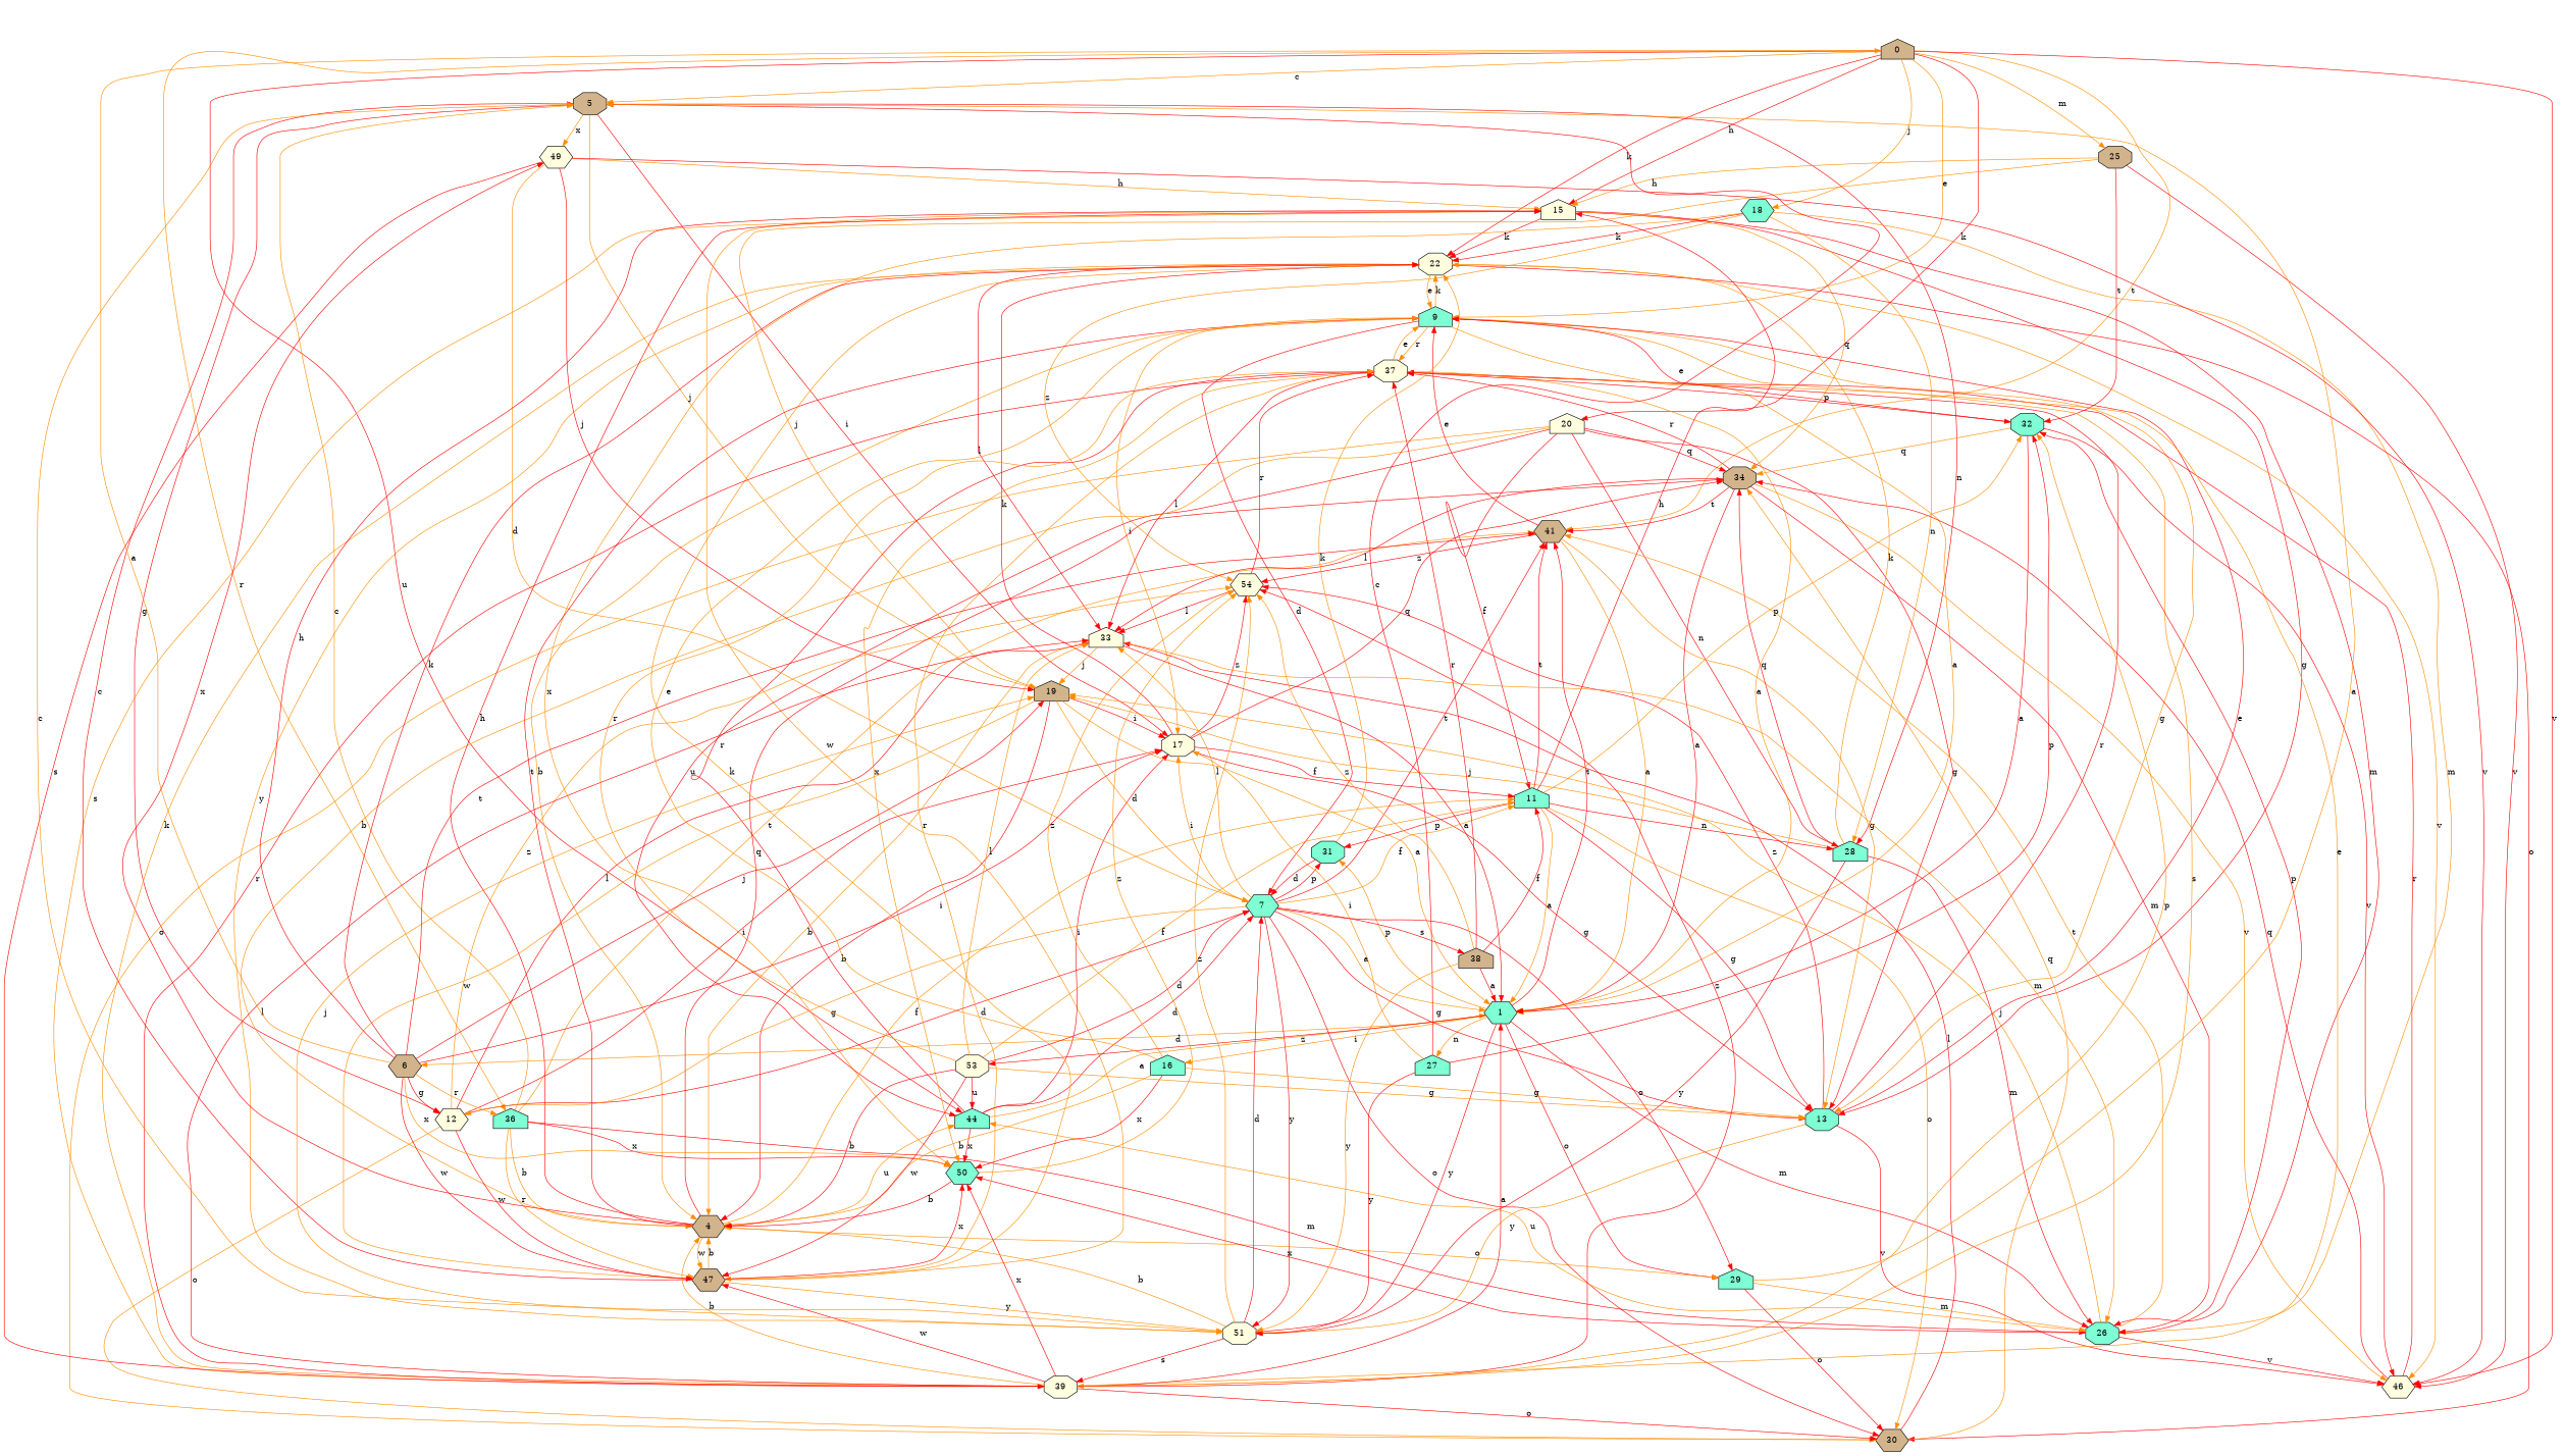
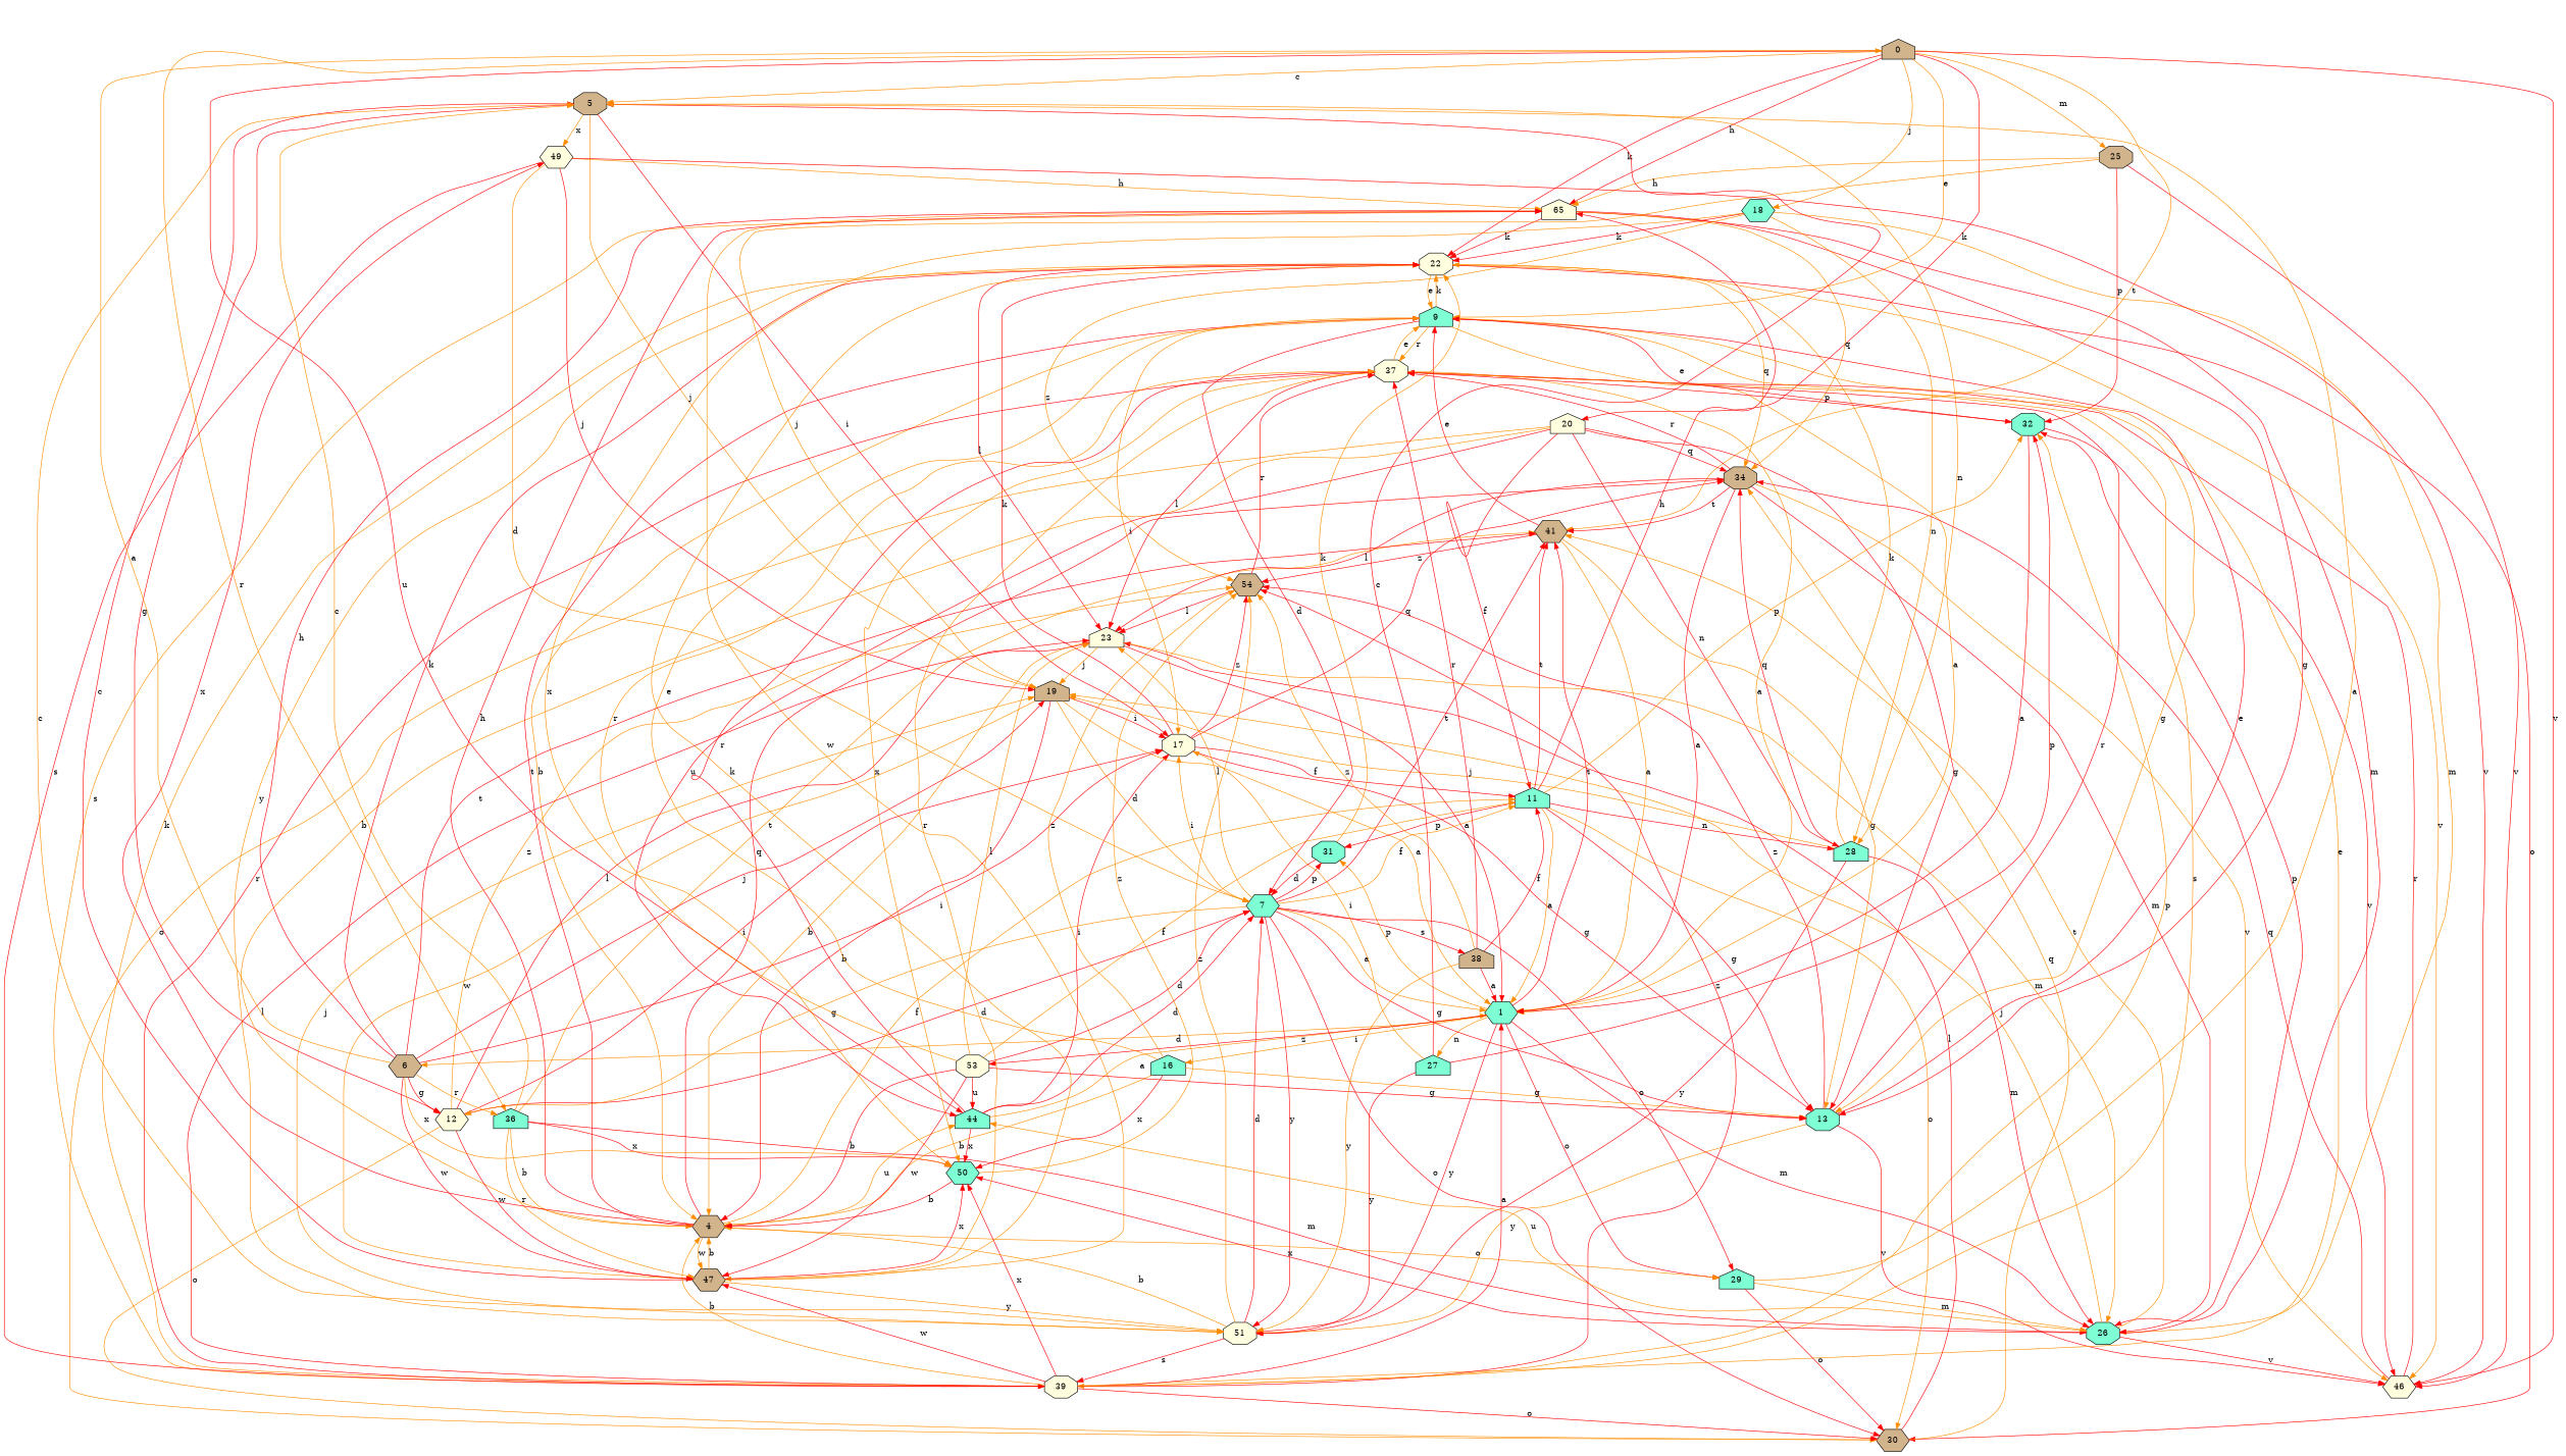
  strict digraph {
    node [fillcolor=aquamarine shape=house style=filled]
    edge [color=red]
    0 [fillcolor=tan]
    5 [fillcolor=tan shape=octagon]
    9
-   15 [fillcolor=lightyellow]
+   15 [fillcolor=lightyellow label=65]
    18 [shape=hexagon]
    20 [fillcolor=lightyellow]
    22 [fillcolor=lightyellow shape=octagon]
    25 [fillcolor=tan shape=octagon]
    36
    41 [fillcolor=tan shape=hexagon]
    44
    46 [fillcolor=lightyellow shape=hexagon]
    49 [fillcolor=lightyellow shape=hexagon]
    12 [fillcolor=lightyellow shape=hexagon]
    17 [fillcolor=lightyellow shape=octagon]
    19 [fillcolor=tan]
    28
    1 [shape=hexagon]
    4 [fillcolor=tan shape=hexagon]
    7 [shape=hexagon]
    13 [shape=octagon]
    37 [fillcolor=lightyellow shape=octagon]
    26 [shape=octagon]
    34 [fillcolor=tan shape=octagon]
    47 [fillcolor=tan shape=hexagon]
    39 [fillcolor=lightyellow shape=octagon]
    50 [shape=hexagon]
-   54 [fillcolor=lightyellow shape=hexagon]
+   54 [fillcolor=tan shape=hexagon]
    11
    30 [fillcolor=tan shape=hexagon]
    51 [fillcolor=lightyellow shape=octagon]
-   23 [fillcolor=lightyellow label=33]
+   23 [fillcolor=lightyellow]
    32 [shape=octagon]
    6 [fillcolor=tan shape=hexagon]
    16
    27
    29
    31 [shape=octagon]
    53 [fillcolor=lightyellow shape=octagon]
    38 [fillcolor=tan]
    0 -> 5 [color=darkorange label=c]
    0 -> 9 [color=darkorange label=e]
    0 -> 15 [label=h]
    0 -> 18 [color=darkorange label=j]
    0 -> 20 [label=k]
    0 -> 22 [label=k]
    0 -> 25 [color=darkorange label=m]
    0 -> 36 [color=darkorange label=r]
    0 -> 41 [color=darkorange label=t]
    0 -> 44 [label=u]
    0 -> 46 [label=v]
    5 -> 49 [color=darkorange label=x]
    5 -> 12 [label=g]
    5 -> 17 [label=i]
    5 -> 19 [color=darkorange label=j]
-   5 -> 28 [label=n]
+   5 -> 28 [color=darkorange label=n]
    9 -> 22 [color=darkorange label=k]
    9 -> 17 [color=darkorange label=i]
    9 -> 1 [color=darkorange label=a]
    9 -> 4 [color=darkorange label=b]
    9 -> 7 [label=d]
    9 -> 13 [color=darkorange label=g]
    9 -> 37 [color=darkorange label=r]
    15 -> 22 [label=k]
    15 -> 13 [label=g]
    15 -> 26 [label=m]
    15 -> 34 [color=darkorange label=q]
    15 -> 47 [color=darkorange label=w]
    15 -> 39 [color=darkorange label=s]
    18 -> 22 [label=k]
    18 -> 28 [color=darkorange label=n]
    18 -> 26 [color=darkorange label=m]
    18 -> 50 [color=darkorange label=x]
    18 -> 54 [color=darkorange label=z]
    20 -> 44 [label=u]
    20 -> 28 [label=n]
    20 -> 4 [color=darkorange label=b]
    20 -> 13 [label=g]
    20 -> 34 [label=q]
    20 -> 11 [label=f]
    20 -> 30 [color=darkorange label=o]
    22 -> 9 [color=darkorange label=e]
    22 -> 46 [color=darkorange label=v]
    22 -> 30 [label=o]
    22 -> 51 [color=darkorange label=y]
    22 -> 23 [label=l]
    25 -> 15 [color=darkorange label=h]
    25 -> 46 [label=v]
    25 -> 19 [color=darkorange label=j]
-   25 -> 32 [label=t]
+   25 -> 32 [label=p]
    36 -> 5 [color=darkorange label=c]
    36 -> 41 [color=darkorange label=t]
    36 -> 4 [color=darkorange label=b]
    36 -> 26 [label=m]
    36 -> 47 [color=darkorange label=r]
    36 -> 50 [label=x]
    41 -> 9 [label=e]
    41 -> 1 [color=darkorange label=a]
    41 -> 13 [color=darkorange label=g]
    41 -> 54 [label=z]
    44 -> 17 [label=i]
    44 -> 1 [color=darkorange label=a]
    44 -> 7 [label=d]
    44 -> 37 [label=r]
    44 -> 50 [label=x]
    46 -> 37 [label=r]
    46 -> 34 [label=q]
    49 -> 15 [color=darkorange label=h]
    49 -> 46 [label=v]
    49 -> 19 [label=j]
    49 -> 7 [color=darkorange label=d]
    49 -> 39 [label=s]
    12 -> 17 [label=i]
    12 -> 7 [label=d]
    12 -> 47 [label=w]
    12 -> 54 [color=darkorange label=z]
    12 -> 30 [color=darkorange label=o]
    12 -> 23 [label=l]
    17 -> 22 [label=k]
    17 -> 13 [label=g]
    17 -> 34 [label=q]
    17 -> 54 [label=z]
    17 -> 11 [label=f]
    19 -> 17 [label=i]
    19 -> 1 [color=darkorange label=a]
    19 -> 4 [label=b]
    19 -> 7 [color=darkorange label=d]
    19 -> 47 [color=darkorange label=w]
    28 -> 22 [color=darkorange label=k]
    28 -> 19 [color=darkorange label=j]
    28 -> 26 [label=m]
    28 -> 34 [label=q]
    28 -> 51 [label=y]
    1 -> 41 [label=t]
    1 -> 26 [label=m]
    1 -> 51 [label=y]
    1 -> 6 [color=darkorange label=d]
    1 -> 16 [color=darkorange label=i]
    1 -> 27 [color=darkorange label=n]
    1 -> 29 [label=o]
    1 -> 31 [color=darkorange label=p]
    1 -> 53 [label=z]
    4 -> 9 [label=t]
    4 -> 15 [label=h]
    4 -> 44 [color=darkorange label=u]
    4 -> 49 [label=x]
    4 -> 34 [label=q]
    4 -> 47 [color=darkorange label=w]
    4 -> 11 [color=darkorange label=f]
    4 -> 29 [color=darkorange label=o]
    7 -> 41 [label=t]
    7 -> 12 [color=darkorange label=g]
    7 -> 17 [color=darkorange label=i]
    7 -> 1 [color=darkorange label=a]
    7 -> 13 [label=g]
    7 -> 11 [color=darkorange label=f]
    7 -> 30 [label=o]
    7 -> 51 [label=y]
    7 -> 23 [color=darkorange label=l]
    7 -> 29 [label=o]
    7 -> 31 [label=p]
    7 -> 38 [label=s]
    13 -> 9 [label=e]
    13 -> 46 [label=v]
    13 -> 37 [label=r]
    13 -> 54 [label=z]
    13 -> 51 [color=darkorange label=y]
    37 -> 9 [color=darkorange label=e]
    37 -> 1 [color=darkorange label=a]
    37 -> 39 [color=darkorange label=s]
    37 -> 50 [color=darkorange label=x]
    37 -> 23 [label=l]
    37 -> 32 [label=p]
    26 -> 41 [color=darkorange label=t]
    26 -> 44 [color=darkorange label=u]
    26 -> 46 [label=v]
    26 -> 19 [color=darkorange label=j]
    26 -> 50 [label=x]
    26 -> 32 [label=p]
    34 -> 41 [label=t]
    34 -> 46 [color=darkorange label=v]
    34 -> 1 [label=a]
    34 -> 37 [label=r]
    34 -> 26 [label=m]
    34 -> 23 [label=l]
    47 -> 5 [label=c]
    47 -> 22 [color=darkorange label=k]
    47 -> 4 [color=darkorange label=b]
    47 -> 37 [color=darkorange label=r]
    47 -> 50 [label=x]
    47 -> 51 [color=darkorange label=y]
    39 -> 9 [color=darkorange label=e]
    39 -> 22 [color=darkorange label=k]
    39 -> 1 [label=a]
    39 -> 4 [color=darkorange label=b]
    39 -> 37 [label=r]
    39 -> 47 [label=w]
    39 -> 50 [label=x]
    39 -> 54 [label=z]
    39 -> 30 [label=o]
    39 -> 23 [label=l]
    39 -> 32 [color=darkorange label=p]
    50 -> 4 [label=b]
    50 -> 54 [color=darkorange label=z]
    54 -> 37 [label=r]
    54 -> 23 [label=l]
    11 -> 15 [label=h]
    11 -> 41 [label=t]
    11 -> 28 [label=n]
    11 -> 1 [color=darkorange label=a]
    11 -> 13 [label=g]
    11 -> 30 [color=darkorange label=o]
    11 -> 32 [color=darkorange label=p]
    11 -> 31 [label=p]
    30 -> 34 [color=darkorange label=q]
    30 -> 23 [label=l]
    51 -> 5 [color=darkorange label=c]
    51 -> 19 [color=darkorange label=j]
    51 -> 4 [color=darkorange label=b]
    51 -> 7 [label=d]
    51 -> 39 [label=s]
    51 -> 54 [color=darkorange label=z]
    23 -> 19 [color=darkorange label=j]
    23 -> 1 [label=a]
    23 -> 4 [color=darkorange label=b]
    23 -> 26 [color=darkorange label=m]
    32 -> 9 [label=e]
    32 -> 46 [label=v]
    32 -> 1 [label=a]
-   32 -> 34 [color=darkorange label=q]
+   22 -> 34 [color=darkorange label=q]
    6 -> 0 [color=darkorange label=a]
    6 -> 15 [label=h]
    6 -> 22 [label=k]
    6 -> 36 [color=darkorange label=r]
    6 -> 41 [label=t]
    6 -> 12 [label=g]
    6 -> 17 [label=i]
    6 -> 19 [label=j]
    6 -> 47 [label=w]
    6 -> 50 [color=darkorange label=x]
    16 -> 9 [color=darkorange label=e]
    16 -> 4 [color=darkorange label=b]
    16 -> 13 [color=darkorange label=g]
    16 -> 50 [label=x]
    16 -> 54 [color=darkorange label=z]
    27 -> 5 [label=c]
    27 -> 17 [color=darkorange label=i]
    27 -> 51 [label=y]
    27 -> 32 [label=p]
    29 -> 5 [color=darkorange label=a]
    29 -> 26 [color=darkorange label=m]
    29 -> 30 [label=o]
    31 -> 22 [color=darkorange label=k]
    31 -> 7 [label=d]
    53 -> 44 [label=u]
    53 -> 4 [label=b]
    53 -> 7 [label=d]
-   53 -> 13 [color=darkorange label=g]
+   53 -> 13 [label=g]
    53 -> 37 [color=darkorange label=r]
    53 -> 47 [label=w]
    53 -> 11 [color=darkorange label=f]
    53 -> 23 [color=darkorange label=l]
    38 -> 1 [label=a]
    38 -> 37 [label=r]
    38 -> 54 [color=darkorange label=z]
    38 -> 11 [label=f]
    38 -> 51 [color=darkorange label=y]
  }
